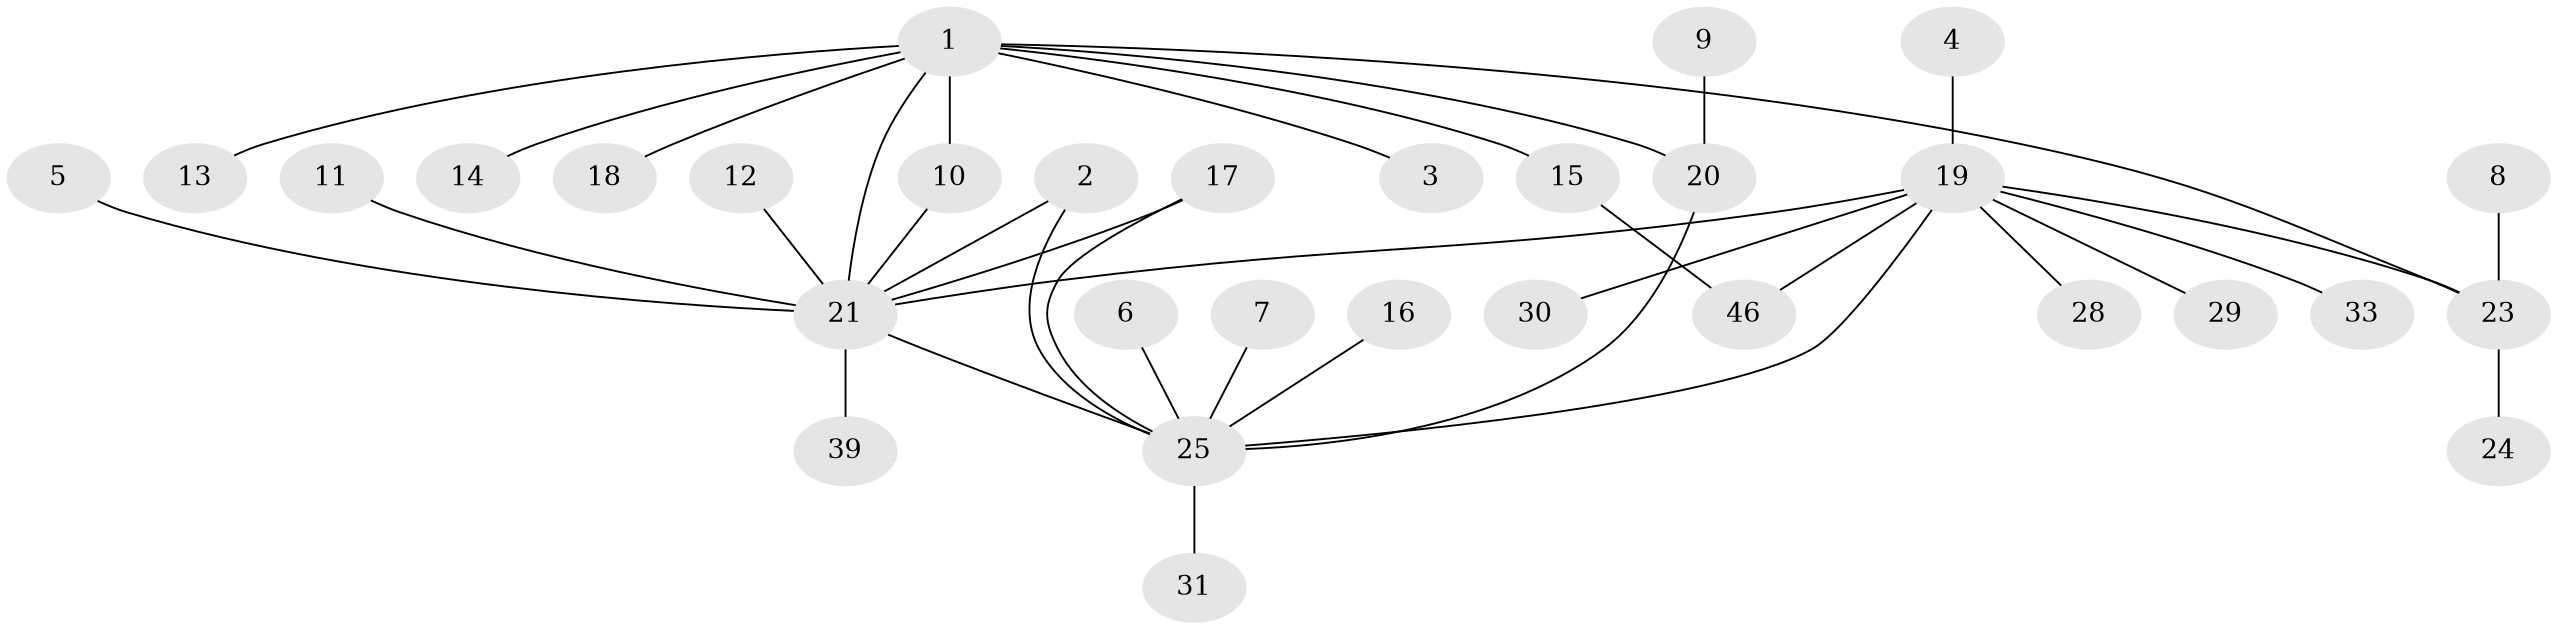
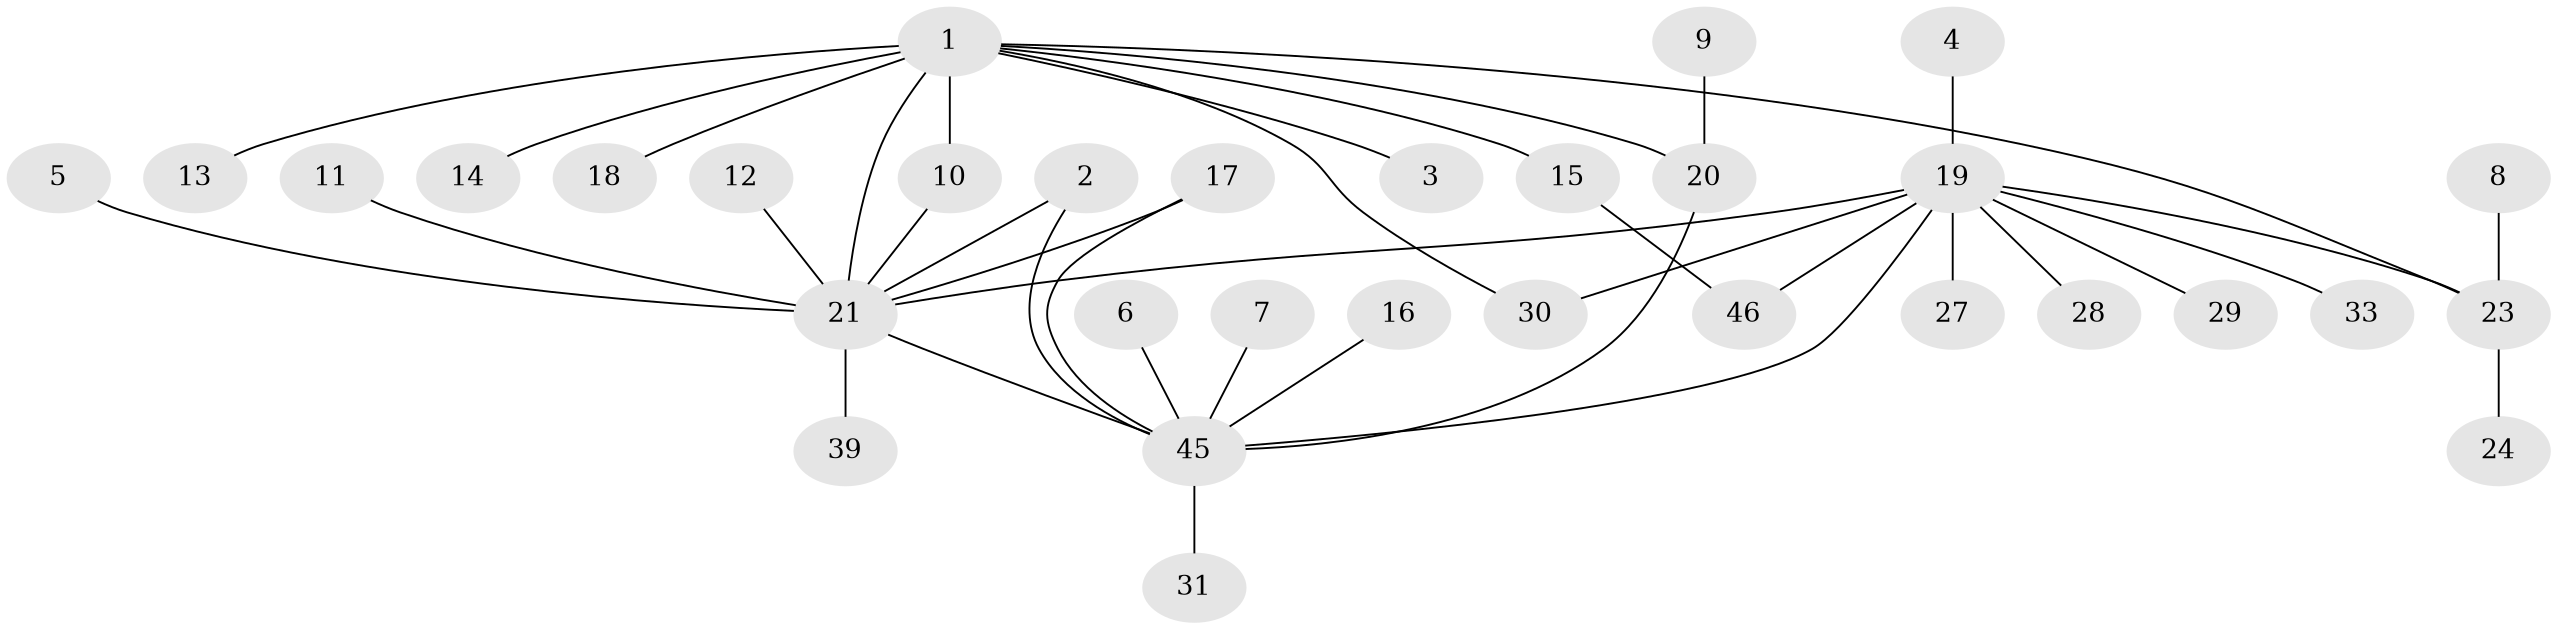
  graph {
    node [color=gray90 style=filled]
    edge [weight=1.0]
    1
    3
    10
    13
    14
    15
    18
    20
    21
    23
    30
    n12 [label=46]
-   25
+   25 [label=45]
    n14 [label=39]
    24
    2
    31
    4
    19
+   27
    28
    29
    33
    5
    6
    7
    8
    9
    11
    12
    16
    17
    1 -- 3
    1 -- 10
    1 -- 13
    1 -- 14
    1 -- 15
    1 -- 18
    1 -- 20
    1 -- 21 [weight=2.0]
    1 -- 23
+   1 -- 30
    10 -- 21
    15 -- n12
    20 -- 25
    21 -- 25
    21 -- n14
    23 -- 24
    25 -- 31
    2 -- 21
    2 -- 25
    4 -- 19
    19 -- 21
    19 -- 23
    19 -- 30
    19 -- n12
    19 -- 25
+   19 -- 27
    19 -- 28
    19 -- 29
    19 -- 33
    5 -- 21
    6 -- 25
    7 -- 25
    8 -- 23
    9 -- 20
    11 -- 21
    12 -- 21
    16 -- 25
    17 -- 21 [weight=2.0]
    17 -- 25
  }
